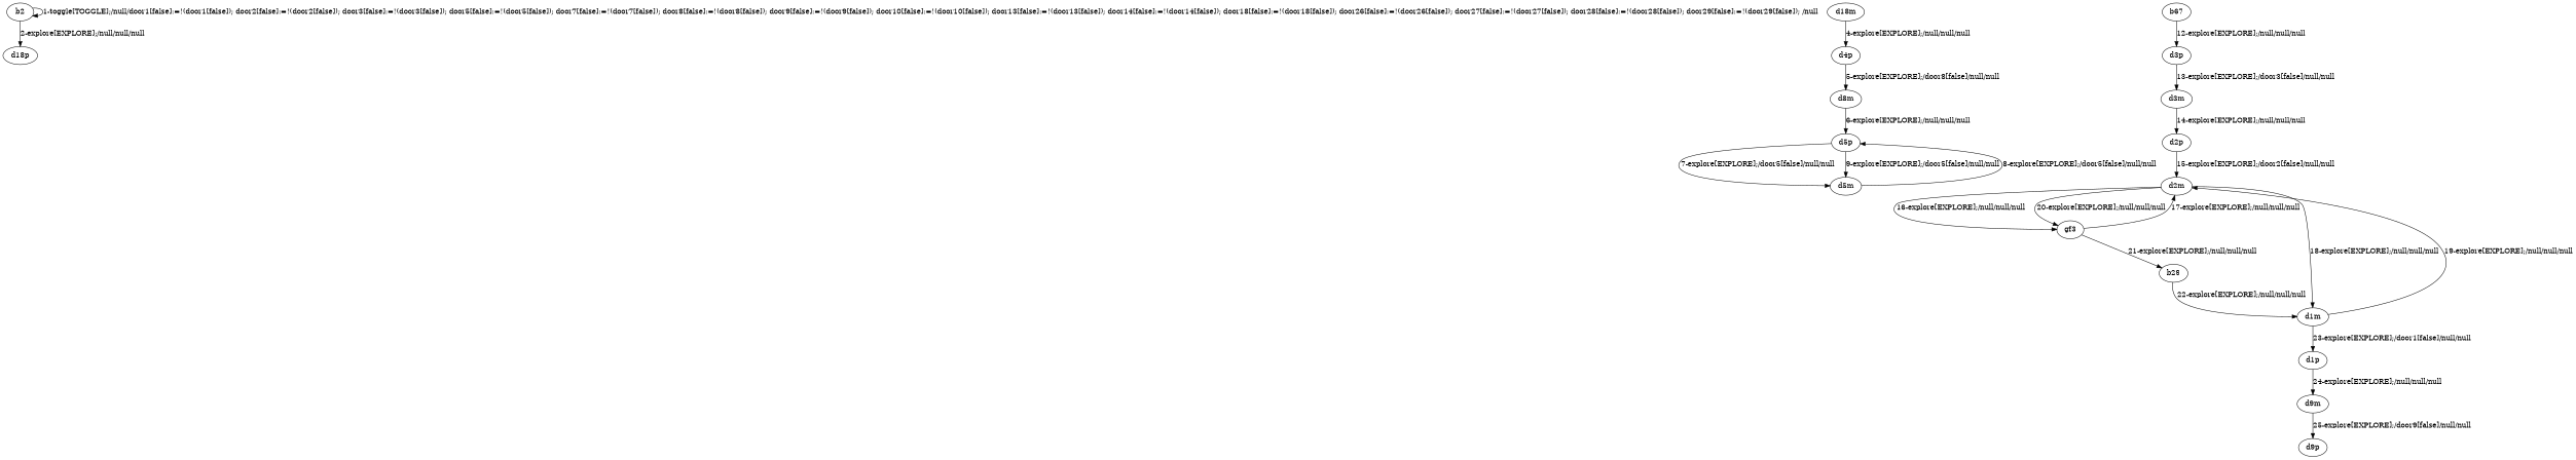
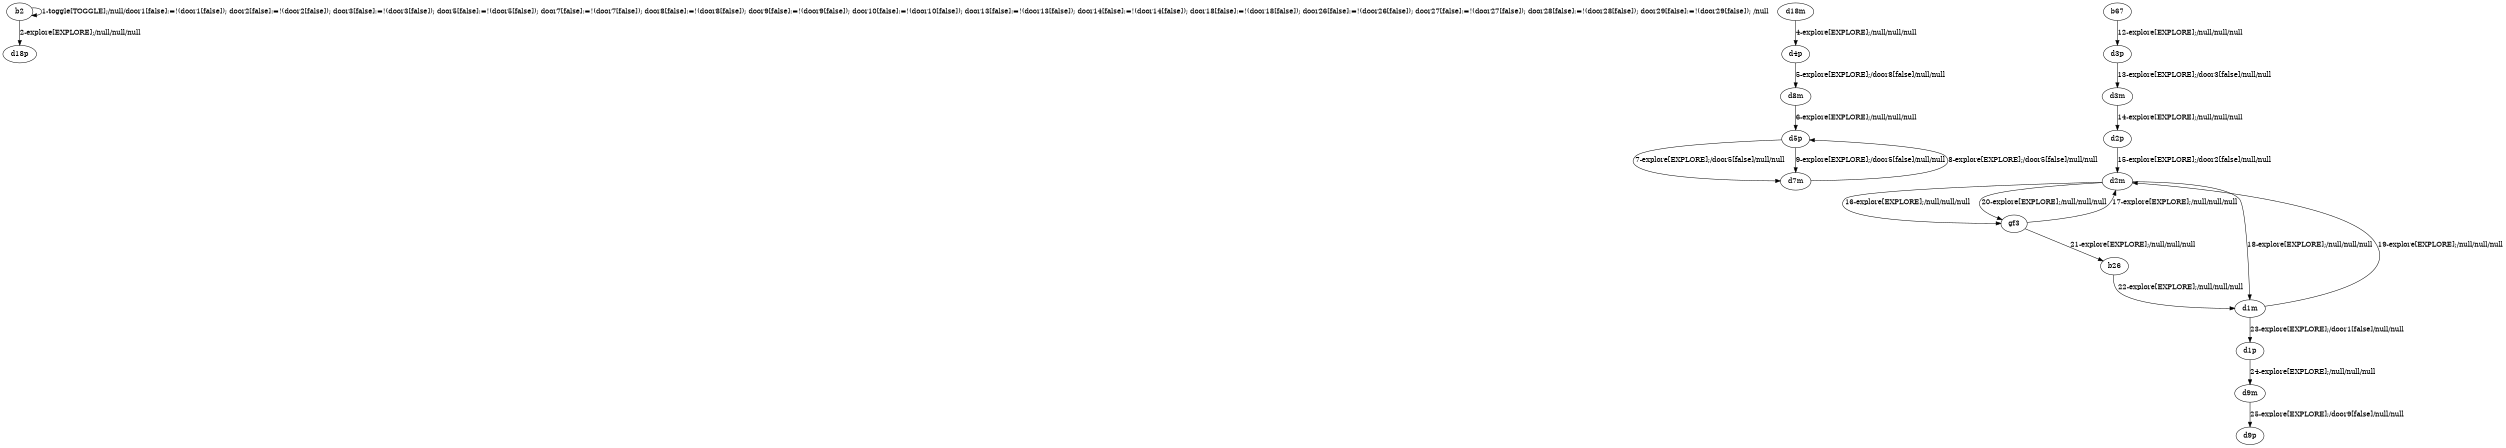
  digraph {
    b2
    d18p
    n3 [label=d4p]
    d18m
    d8m
    d5p
-   d5m
+   d5m [label=d7m]
    n8 [label=b67]
    d3p
    d3m
    d2p
    d2m
    gf3
    d1m
-   b26 [label=b29]
+   b26
    d1p
    d9m
    d9p
    b2 -> b2 [label="1-toggle[TOGGLE];/null/door1[false]:=!(door1[false]); door2[false]:=!(door2[false]); door3[false]:=!(door3[false]); door5[false]:=!(door5[false]); door7[false]:=!(door7[false]); door8[false]:=!(door8[false]); door9[false]:=!(door9[false]); door10[false]:=!(door10[false]); door13[false]:=!(door13[false]); door14[false]:=!(door14[false]); door18[false]:=!(door18[false]); door26[false]:=!(door26[false]); door27[false]:=!(door27[false]); door28[false]:=!(door28[false]); door29[false]:=!(door29[false]); /null"]
    b2 -> d18p [label="2-explore[EXPLORE];/null/null/null"]
    n3 -> d8m [label="5-explore[EXPLORE];/door8[false]/null/null"]
    d18m -> n3 [label="4-explore[EXPLORE];/null/null/null"]
    d8m -> d5p [label="6-explore[EXPLORE];/null/null/null"]
    d5p -> d5m [label="7-explore[EXPLORE];/door5[false]/null/null"]
    d5p -> d5m [label="9-explore[EXPLORE];/door5[false]/null/null"]
    d5m -> d5p [label="8-explore[EXPLORE];/door5[false]/null/null"]
    n8 -> d3p [label="12-explore[EXPLORE];/null/null/null"]
    d3p -> d3m [label="13-explore[EXPLORE];/door3[false]/null/null"]
    d3m -> d2p [label="14-explore[EXPLORE];/null/null/null"]
    d2p -> d2m [label="15-explore[EXPLORE];/door2[false]/null/null"]
    d2m -> gf3 [label="16-explore[EXPLORE];/null/null/null"]
    d2m -> gf3 [label="20-explore[EXPLORE];/null/null/null"]
    d2m -> d1m [label="18-explore[EXPLORE];/null/null/null"]
    gf3 -> d2m [label="17-explore[EXPLORE];/null/null/null"]
    gf3 -> b26 [label="21-explore[EXPLORE];/null/null/null"]
    d1m -> d2m [label="19-explore[EXPLORE];/null/null/null"]
    d1m -> d1p [label="23-explore[EXPLORE];/door1[false]/null/null"]
    b26 -> d1m [label="22-explore[EXPLORE];/null/null/null"]
    d1p -> d9m [label="24-explore[EXPLORE];/null/null/null"]
    d9m -> d9p [label="25-explore[EXPLORE];/door9[false]/null/null"]
  }
